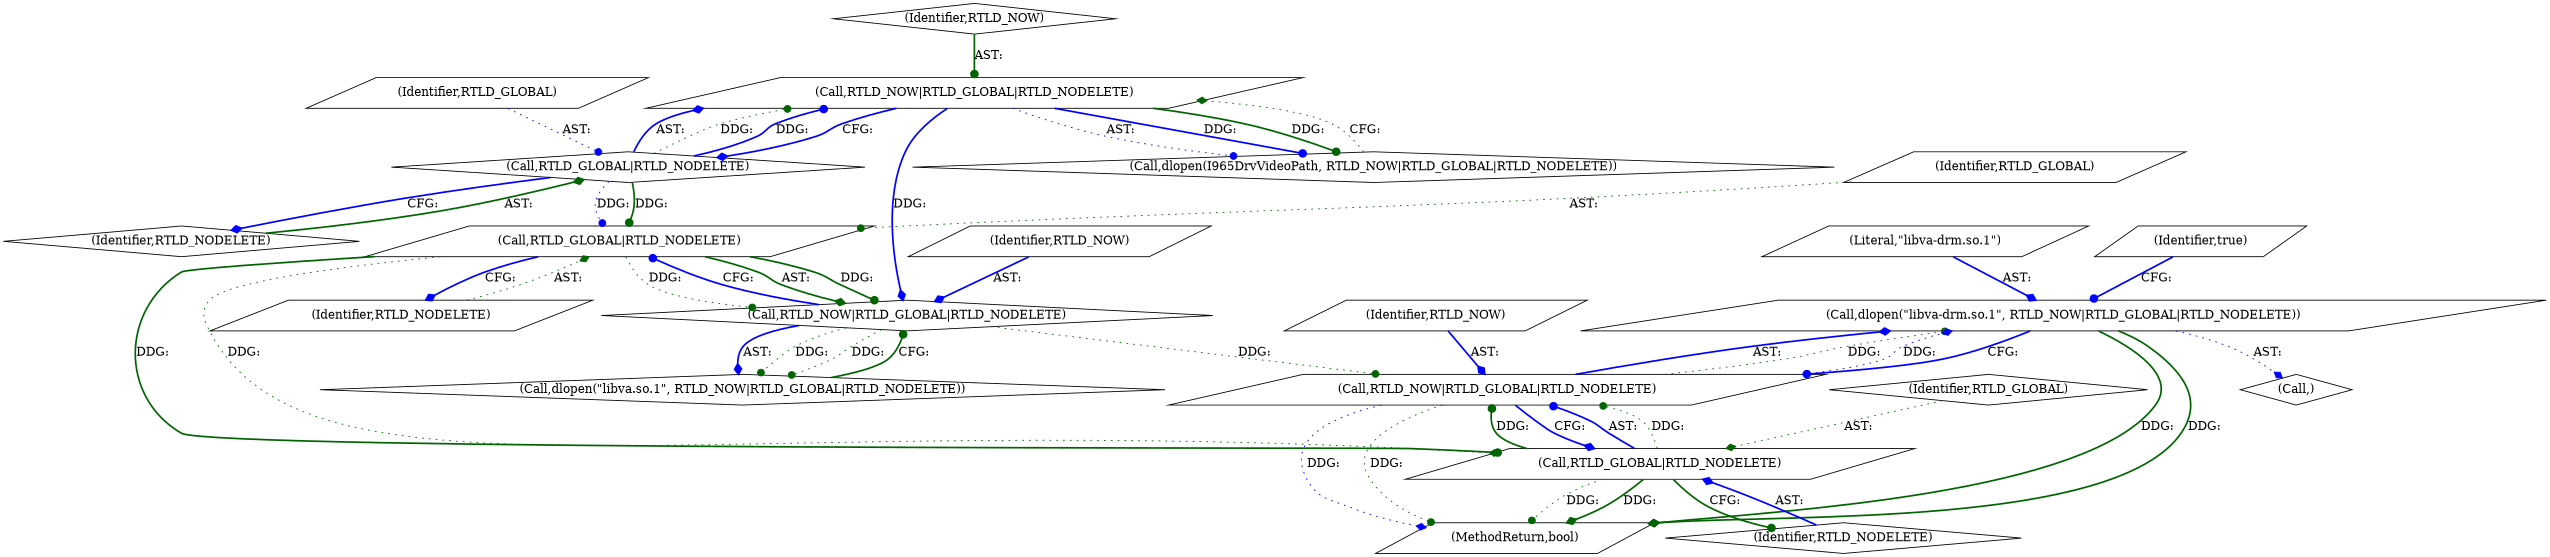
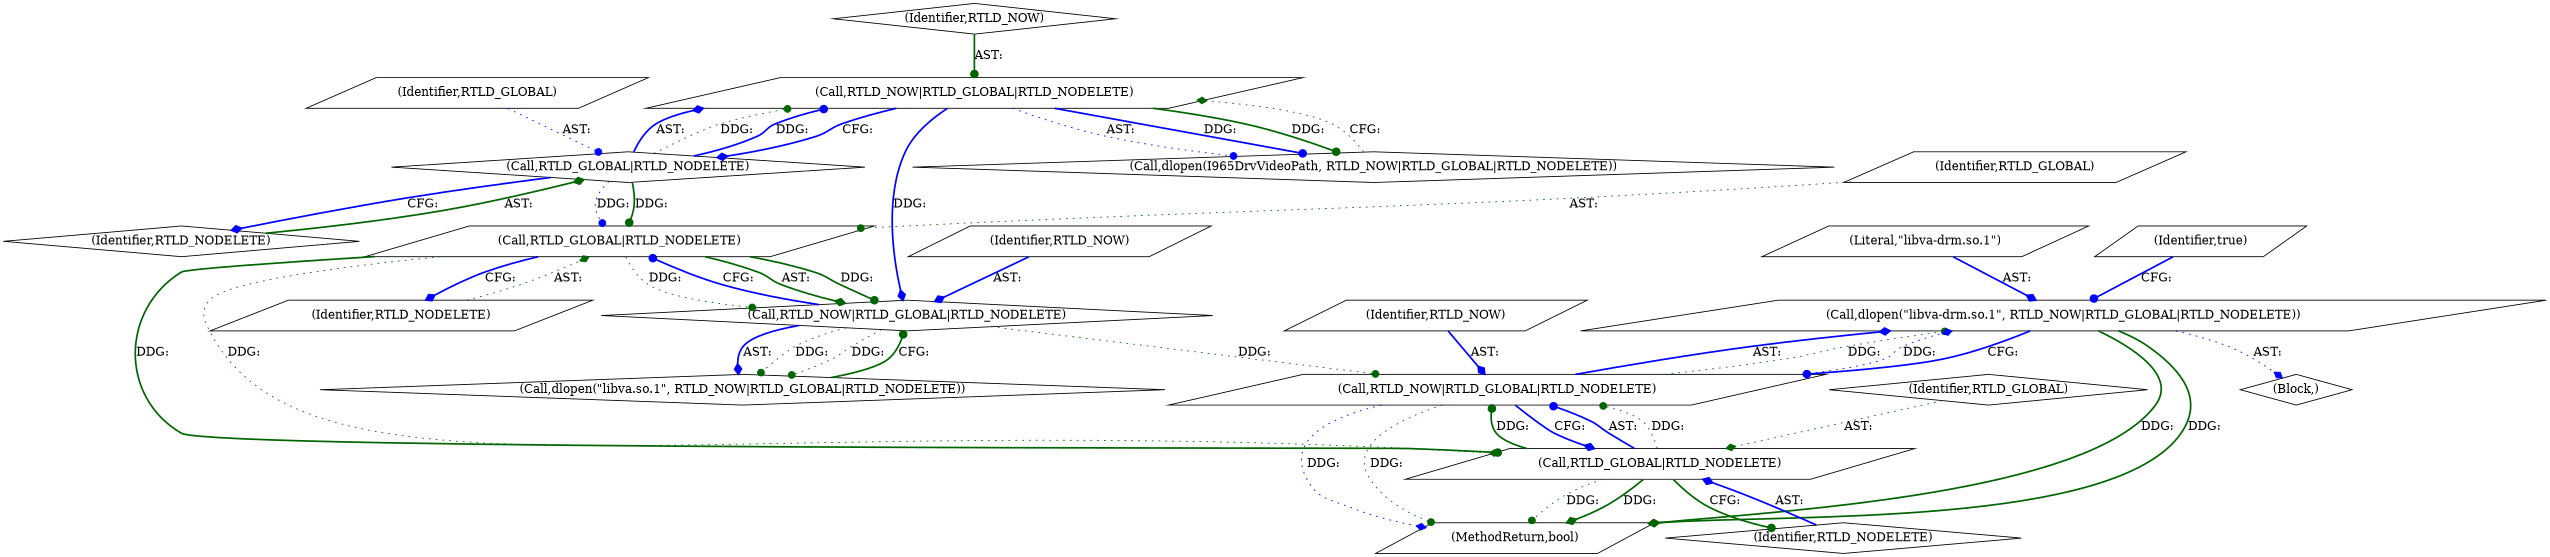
  digraph {
    node [shape=parallelogram]
    edge [color=darkgreen style=bold arrowhead=dot]
    n1 [label="(Call,dlopen(\"libva-drm.so.1\", RTLD_NOW|RTLD_GLOBAL|RTLD_NODELETE))"]
    n2 [label="(Call,RTLD_NOW|RTLD_GLOBAL|RTLD_NODELETE)"]
    n3 [label="(MethodReturn,bool)"]
-   n4 [label="(Call,)" shape=diamond]
+   n4 [label="(Block,)" shape=diamond]
    n5 [label="(Call,RTLD_GLOBAL|RTLD_NODELETE)"]
    n6 [label="(Call,RTLD_NOW|RTLD_GLOBAL|RTLD_NODELETE)" shape=diamond]
    n7 [label="(Call,RTLD_GLOBAL|RTLD_NODELETE)"]
    n8 [label="(Call,dlopen(\"libva.so.1\", RTLD_NOW|RTLD_GLOBAL|RTLD_NODELETE))" shape=diamond]
    n9 [label="(Call,RTLD_NOW|RTLD_GLOBAL|RTLD_NODELETE)"]
    n10 [label="(Call,RTLD_GLOBAL|RTLD_NODELETE)" shape=diamond]
    n11 [label="(Call,dlopen(I965DrvVideoPath, RTLD_NOW|RTLD_GLOBAL|RTLD_NODELETE))" shape=diamond]
    n12 [label="(Identifier,RTLD_NODELETE)" shape=diamond]
    n13 [label="(Identifier,RTLD_NODELETE)"]
    n14 [label="(Identifier,RTLD_NODELETE)" shape=diamond]
    n15 [label="(Identifier,RTLD_NOW)"]
    n16 [label="(Identifier,RTLD_GLOBAL)"]
    n17 [label="(Literal,\"libva-drm.so.1\")"]
    n18 [label="(Identifier,RTLD_GLOBAL)" shape=diamond]
    n19 [label="(Identifier,RTLD_NOW)" shape=diamond]
    n20 [label="(Identifier,true)"]
    n21 [label="(Identifier,RTLD_NOW)"]
    n22 [label="(Identifier,RTLD_GLOBAL)"]
    n1 -> n2 [label="CFG: " color=blue]
    n1 -> n3 [label="DDG: " arrowhead=diamond]
    n1 -> n3 [label="DDG: " arrowhead=diamond]
    n1 -> n4 [label="AST: " color=blue style=dotted arrowhead=diamond]
    n2 -> n1 [label="AST: " color=blue arrowhead=diamond]
    n2 -> n1 [label="DDG: " style=dotted]
    n2 -> n1 [label="DDG: " color=blue style=dotted arrowhead=diamond]
    n2 -> n3 [label="DDG: " color=blue style=dotted arrowhead=diamond]
    n2 -> n3 [label="DDG: " style=dotted]
    n2 -> n5 [label="CFG: " color=blue arrowhead=diamond]
    n5 -> n2 [label="AST: " color=blue]
    n5 -> n2 [label="DDG: " style=dotted]
    n5 -> n2 [label="DDG: "]
    n5 -> n3 [label="DDG: " style=dotted]
    n5 -> n3 [label="DDG: " arrowhead=diamond]
    n5 -> n14 [label="CFG: "]
    n6 -> n2 [label="DDG: " style=dotted]
    n6 -> n7 [label="CFG: " color=blue]
    n6 -> n8 [label="AST: " color=blue arrowhead=diamond]
    n6 -> n8 [label="DDG: " style=dotted]
    n6 -> n8 [label="DDG: " style=dotted]
    n7 -> n5 [label="DDG: "]
    n7 -> n5 [label="DDG: " style=dotted arrowhead=diamond]
    n7 -> n6 [label="AST: " arrowhead=diamond]
    n7 -> n6 [label="DDG: "]
    n7 -> n6 [label="DDG: " style=dotted]
    n7 -> n13 [label="CFG: " color=blue arrowhead=diamond]
    n8 -> n6 [label="CFG: "]
    n9 -> n6 [label="DDG: " color=blue arrowhead=diamond]
    n9 -> n10 [label="CFG: " color=blue arrowhead=diamond]
    n9 -> n11 [label="AST: " color=blue style=dotted]
    n9 -> n11 [label="DDG: " color=blue]
    n9 -> n11 [label="DDG: "]
    n10 -> n7 [label="DDG: " color=blue style=dotted]
    n10 -> n7 [label="DDG: "]
    n10 -> n9 [label="AST: " color=blue arrowhead=diamond]
    n10 -> n9 [label="DDG: " style=dotted]
    n10 -> n9 [label="DDG: " color=blue]
    n10 -> n12 [label="CFG: " color=blue arrowhead=diamond]
    n11 -> n9 [label="CFG: " style=dotted arrowhead=diamond]
    n12 -> n10 [label="AST: " arrowhead=diamond]
    n13 -> n7 [label="AST: " style=dotted arrowhead=diamond]
    n14 -> n5 [label="AST: " color=blue arrowhead=diamond]
    n15 -> n2 [label="AST: " color=blue arrowhead=diamond]
    n16 -> n7 [label="AST: " style=dotted]
    n17 -> n1 [label="AST: " color=blue arrowhead=diamond]
    n18 -> n5 [label="AST: " style=dotted arrowhead=diamond]
    n19 -> n9 [label="AST: "]
    n20 -> n1 [label="CFG: " color=blue]
    n21 -> n6 [label="AST: " color=blue arrowhead=diamond]
    n22 -> n10 [label="AST: " color=blue style=dotted]
  }
